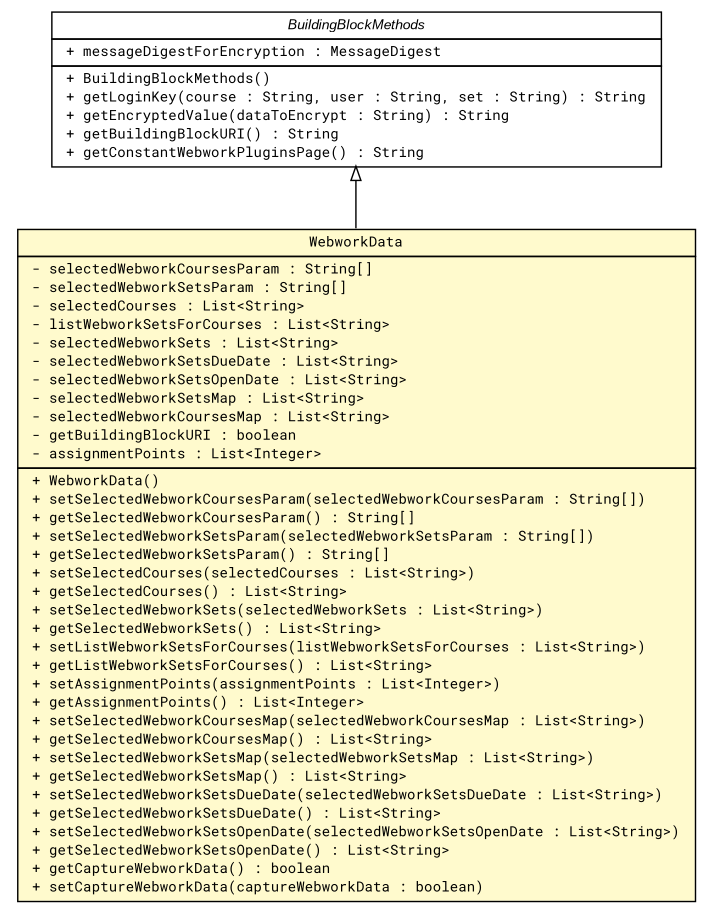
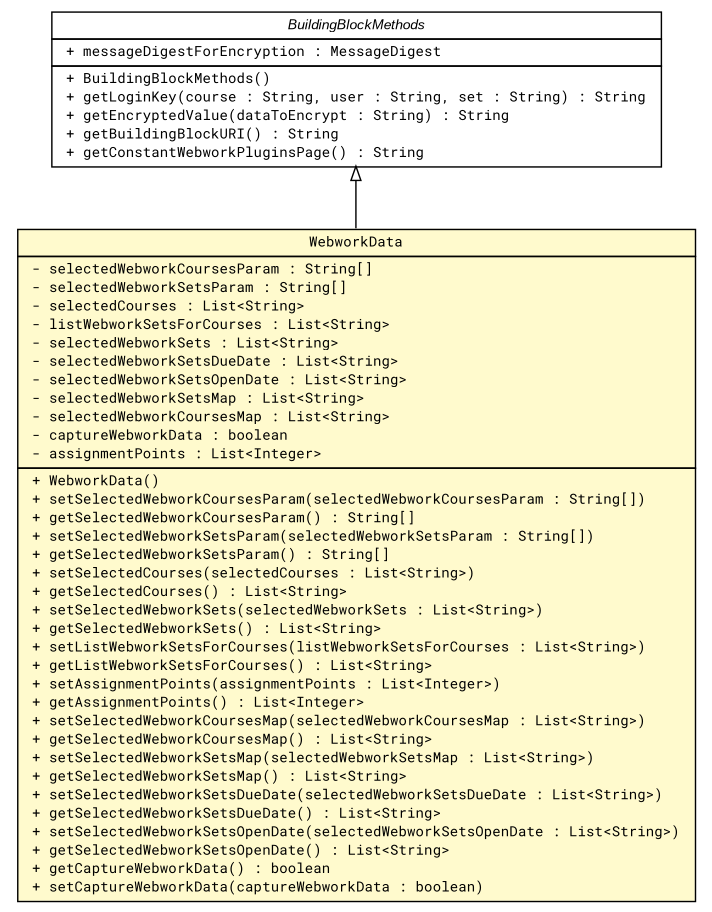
  digraph {
    nodesep=0.25
    ranksep=0.5
    fontname="Roboto Mono"
    node [fontcolor=black fontname="Roboto Mono" fontsize=10.0 shape=plaintext]
-   n1 [label=<<table title="edu.missouri.WebworkData" border="0" cellborder="1" cellspacing="0" cellpadding="2" port="p" bgcolor="lemonChiffon" href="./WebworkData.html"> 		<tr><td><table border="0" cellspacing="0" cellpadding="1"> <tr><td align="center" balign="center"> WebworkData </td></tr> 		</table></td></tr> 		<tr><td><table border="0" cellspacing="0" cellpadding="1"> <tr><td align="left" balign="left"> - selectedWebworkCoursesParam : String[] </td></tr> <tr><td align="left" balign="left"> - selectedWebworkSetsParam : String[] </td></tr> <tr><td align="left" balign="left"> - selectedCourses : List&lt;String&gt; </td></tr> <tr><td align="left" balign="left"> - listWebworkSetsForCourses : List&lt;String&gt; </td></tr> <tr><td align="left" balign="left"> - selectedWebworkSets : List&lt;String&gt; </td></tr> <tr><td align="left" balign="left"> - selectedWebworkSetsDueDate : List&lt;String&gt; </td></tr> <tr><td align="left" balign="left"> - selectedWebworkSetsOpenDate : List&lt;String&gt; </td></tr> <tr><td align="left" balign="left"> - selectedWebworkSetsMap : List&lt;String&gt; </td></tr> <tr><td align="left" balign="left"> - selectedWebworkCoursesMap : List&lt;String&gt; </td></tr> <tr><td align="left" balign="left"> - getBuildingBlockURI : boolean </td></tr> <tr><td align="left" balign="left"> - assignmentPoints : List&lt;Integer&gt; </td></tr> 		</table></td></tr> 		<tr><td><table border="0" cellspacing="0" cellpadding="1"> <tr><td align="left" balign="left"> + WebworkData() </td></tr> <tr><td align="left" balign="left"> + setSelectedWebworkCoursesParam(selectedWebworkCoursesParam : String[]) </td></tr> <tr><td align="left" balign="left"> + getSelectedWebworkCoursesParam() : String[] </td></tr> <tr><td align="left" balign="left"> + setSelectedWebworkSetsParam(selectedWebworkSetsParam : String[]) </td></tr> <tr><td align="left" balign="left"> + getSelectedWebworkSetsParam() : String[] </td></tr> <tr><td align="left" balign="left"> + setSelectedCourses(selectedCourses : List&lt;String&gt;) </td></tr> <tr><td align="left" balign="left"> + getSelectedCourses() : List&lt;String&gt; </td></tr> <tr><td align="left" balign="left"> + setSelectedWebworkSets(selectedWebworkSets : List&lt;String&gt;) </td></tr> <tr><td align="left" balign="left"> + getSelectedWebworkSets() : List&lt;String&gt; </td></tr> <tr><td align="left" balign="left"> + setListWebworkSetsForCourses(listWebworkSetsForCourses : List&lt;String&gt;) </td></tr> <tr><td align="left" balign="left"> + getListWebworkSetsForCourses() : List&lt;String&gt; </td></tr> <tr><td align="left" balign="left"> + setAssignmentPoints(assignmentPoints : List&lt;Integer&gt;) </td></tr> <tr><td align="left" balign="left"> + getAssignmentPoints() : List&lt;Integer&gt; </td></tr> <tr><td align="left" balign="left"> + setSelectedWebworkCoursesMap(selectedWebworkCoursesMap : List&lt;String&gt;) </td></tr> <tr><td align="left" balign="left"> + getSelectedWebworkCoursesMap() : List&lt;String&gt; </td></tr> <tr><td align="left" balign="left"> + setSelectedWebworkSetsMap(selectedWebworkSetsMap : List&lt;String&gt;) </td></tr> <tr><td align="left" balign="left"> + getSelectedWebworkSetsMap() : List&lt;String&gt; </td></tr> <tr><td align="left" balign="left"> + setSelectedWebworkSetsDueDate(selectedWebworkSetsDueDate : List&lt;String&gt;) </td></tr> <tr><td align="left" balign="left"> + getSelectedWebworkSetsDueDate() : List&lt;String&gt; </td></tr> <tr><td align="left" balign="left"> + setSelectedWebworkSetsOpenDate(selectedWebworkSetsOpenDate : List&lt;String&gt;) </td></tr> <tr><td align="left" balign="left"> + getSelectedWebworkSetsOpenDate() : List&lt;String&gt; </td></tr> <tr><td align="left" balign="left"> + getCaptureWebworkData() : boolean </td></tr> <tr><td align="left" balign="left"> + setCaptureWebworkData(captureWebworkData : boolean) </td></tr> 		</table></td></tr> 		</table>>]
+   n1 [label=<<table title="edu.missouri.WebworkData" border="0" cellborder="1" cellspacing="0" cellpadding="2" port="p" bgcolor="lemonChiffon" href="./WebworkData.html"> 		<tr><td><table border="0" cellspacing="0" cellpadding="1"> <tr><td align="center" balign="center"> WebworkData </td></tr> 		</table></td></tr> 		<tr><td><table border="0" cellspacing="0" cellpadding="1"> <tr><td align="left" balign="left"> - selectedWebworkCoursesParam : String[] </td></tr> <tr><td align="left" balign="left"> - selectedWebworkSetsParam : String[] </td></tr> <tr><td align="left" balign="left"> - selectedCourses : List&lt;String&gt; </td></tr> <tr><td align="left" balign="left"> - listWebworkSetsForCourses : List&lt;String&gt; </td></tr> <tr><td align="left" balign="left"> - selectedWebworkSets : List&lt;String&gt; </td></tr> <tr><td align="left" balign="left"> - selectedWebworkSetsDueDate : List&lt;String&gt; </td></tr> <tr><td align="left" balign="left"> - selectedWebworkSetsOpenDate : List&lt;String&gt; </td></tr> <tr><td align="left" balign="left"> - selectedWebworkSetsMap : List&lt;String&gt; </td></tr> <tr><td align="left" balign="left"> - selectedWebworkCoursesMap : List&lt;String&gt; </td></tr> <tr><td align="left" balign="left"> - captureWebworkData : boolean </td></tr> <tr><td align="left" balign="left"> - assignmentPoints : List&lt;Integer&gt; </td></tr> 		</table></td></tr> 		<tr><td><table border="0" cellspacing="0" cellpadding="1"> <tr><td align="left" balign="left"> + WebworkData() </td></tr> <tr><td align="left" balign="left"> + setSelectedWebworkCoursesParam(selectedWebworkCoursesParam : String[]) </td></tr> <tr><td align="left" balign="left"> + getSelectedWebworkCoursesParam() : String[] </td></tr> <tr><td align="left" balign="left"> + setSelectedWebworkSetsParam(selectedWebworkSetsParam : String[]) </td></tr> <tr><td align="left" balign="left"> + getSelectedWebworkSetsParam() : String[] </td></tr> <tr><td align="left" balign="left"> + setSelectedCourses(selectedCourses : List&lt;String&gt;) </td></tr> <tr><td align="left" balign="left"> + getSelectedCourses() : List&lt;String&gt; </td></tr> <tr><td align="left" balign="left"> + setSelectedWebworkSets(selectedWebworkSets : List&lt;String&gt;) </td></tr> <tr><td align="left" balign="left"> + getSelectedWebworkSets() : List&lt;String&gt; </td></tr> <tr><td align="left" balign="left"> + setListWebworkSetsForCourses(listWebworkSetsForCourses : List&lt;String&gt;) </td></tr> <tr><td align="left" balign="left"> + getListWebworkSetsForCourses() : List&lt;String&gt; </td></tr> <tr><td align="left" balign="left"> + setAssignmentPoints(assignmentPoints : List&lt;Integer&gt;) </td></tr> <tr><td align="left" balign="left"> + getAssignmentPoints() : List&lt;Integer&gt; </td></tr> <tr><td align="left" balign="left"> + setSelectedWebworkCoursesMap(selectedWebworkCoursesMap : List&lt;String&gt;) </td></tr> <tr><td align="left" balign="left"> + getSelectedWebworkCoursesMap() : List&lt;String&gt; </td></tr> <tr><td align="left" balign="left"> + setSelectedWebworkSetsMap(selectedWebworkSetsMap : List&lt;String&gt;) </td></tr> <tr><td align="left" balign="left"> + getSelectedWebworkSetsMap() : List&lt;String&gt; </td></tr> <tr><td align="left" balign="left"> + setSelectedWebworkSetsDueDate(selectedWebworkSetsDueDate : List&lt;String&gt;) </td></tr> <tr><td align="left" balign="left"> + getSelectedWebworkSetsDueDate() : List&lt;String&gt; </td></tr> <tr><td align="left" balign="left"> + setSelectedWebworkSetsOpenDate(selectedWebworkSetsOpenDate : List&lt;String&gt;) </td></tr> <tr><td align="left" balign="left"> + getSelectedWebworkSetsOpenDate() : List&lt;String&gt; </td></tr> <tr><td align="left" balign="left"> + getCaptureWebworkData() : boolean </td></tr> <tr><td align="left" balign="left"> + setCaptureWebworkData(captureWebworkData : boolean) </td></tr> 		</table></td></tr> 		</table>>]
    n2 [label=<<table title="edu.missouri.BuildingBlockMethods" border="0" cellborder="1" cellspacing="0" cellpadding="2" port="p" href="./BuildingBlockMethods.html"> 		<tr><td><table border="0" cellspacing="0" cellpadding="1"> <tr><td align="center" balign="center"><font face="arial italic"> BuildingBlockMethods </font></td></tr> 		</table></td></tr> 		<tr><td><table border="0" cellspacing="0" cellpadding="1"> <tr><td align="left" balign="left"> + messageDigestForEncryption : MessageDigest </td></tr> 		</table></td></tr> 		<tr><td><table border="0" cellspacing="0" cellpadding="1"> <tr><td align="left" balign="left"> + BuildingBlockMethods() </td></tr> <tr><td align="left" balign="left"> + getLoginKey(course : String, user : String, set : String) : String </td></tr> <tr><td align="left" balign="left"> + getEncryptedValue(dataToEncrypt : String) : String </td></tr> <tr><td align="left" balign="left"> + getBuildingBlockURI() : String </td></tr> <tr><td align="left" balign="left"> + getConstantWebworkPluginsPage() : String </td></tr> 		</table></td></tr> 		</table>>]
    n2 -> n1 [arrowtail=empty dir=back fontname="Roboto Mono" fontsize=10 headport=p labelfontname=arial labelfontsize=10 tailport=p]
  }
